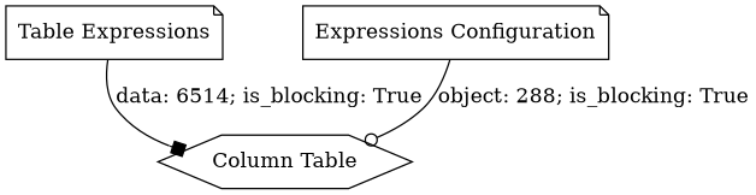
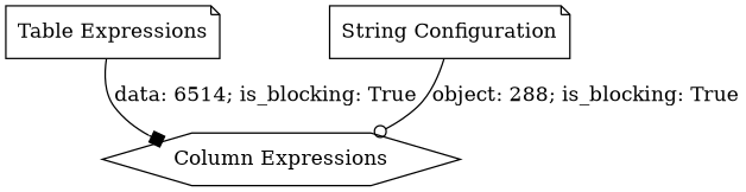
  digraph {
    rankdir=TB
    node [shape=note]
-   n1 [label="Column Table" shape=hexagon]
+   n1 [label="Column Expressions" shape=hexagon]
    n2 [label="Table Expressions"]
-   n3 [label="Expressions Configuration"]
+   n3 [label="String Configuration"]
    n2 -> n1 [arrowhead=box label="data: 6514; is_blocking: True"]
    n3 -> n1 [arrowhead=odot label="object: 288; is_blocking: True"]
  }
